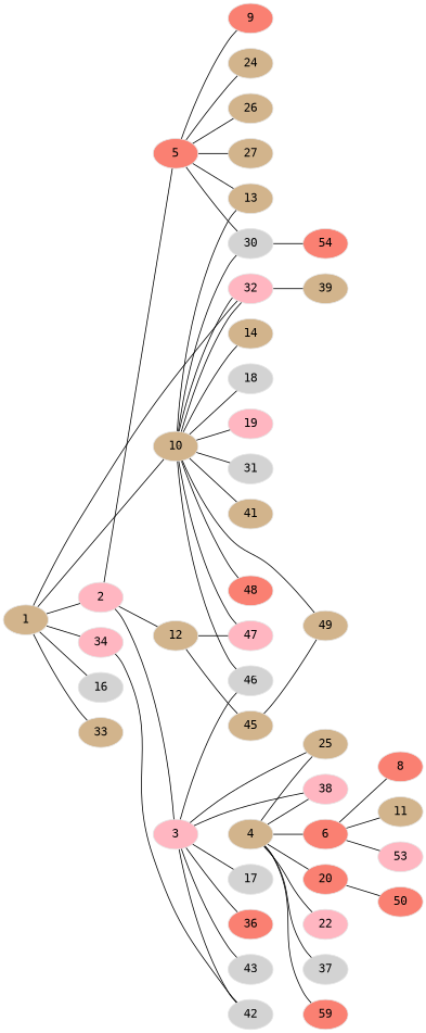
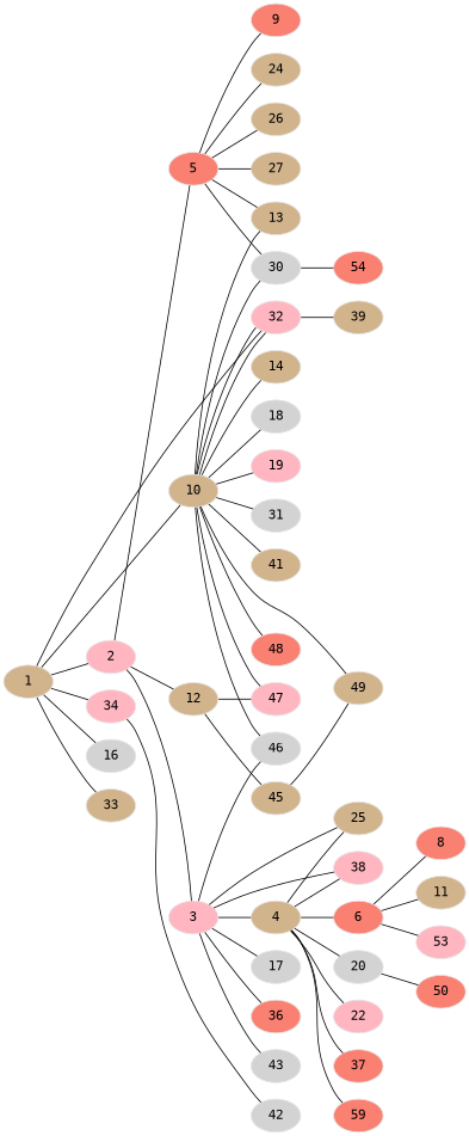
  graph {
    fontname="DejaVu Sans Mono"
    rankdir=LR
    node [color=gray90 fillcolor=tan fontname="DejaVu Sans Mono" style=filled]
    edge [fontname="DejaVu Sans Mono"]
    1 [super="+29"]
    2 [fillcolor=lightpink super="+28"]
    10 [super="+44"]
    16 [fillcolor=lightgrey]
    32 [fillcolor=lightpink]
    33
    34 [fillcolor=lightpink]
    3 [fillcolor=lightpink super="+60"]
    5 [fillcolor=salmon super="+15"]
    12 [super="+56"]
    46 [fillcolor=lightgrey super="+52"]
    13
    30 [fillcolor=lightgrey super="+40"]
    14
    18 [fillcolor=lightgrey]
    19 [fillcolor=lightpink]
    31 [fillcolor=lightgrey]
    41
    47 [fillcolor=lightpink]
    48 [fillcolor=salmon]
    49
    39
    42 [fillcolor=lightgrey]
    4 [super="+7"]
    17 [fillcolor=lightgrey super="+35"]
    25
    36 [fillcolor=salmon]
    38 [fillcolor=lightpink super="+57"]
    43 [fillcolor=lightgrey]
    9 [fillcolor=salmon]
    24
    26
    27
    45 [super="+55"]
    6 [fillcolor=salmon super="+23"]
-   20 [fillcolor=salmon]
+   20 [fillcolor=lightgrey]
    22 [fillcolor=lightpink]
-   37 [fillcolor=lightgrey]
+   37 [fillcolor=salmon]
    59 [fillcolor=salmon]
    8 [fillcolor=salmon]
    11 [super="+58"]
    53 [fillcolor=lightpink]
    50 [fillcolor=salmon super="+51"]
    54 [fillcolor=salmon]
    1 -- 2
    1 -- 10
    1 -- 16
    1 -- 32
    1 -- 33
    1 -- 34
    2 -- 3
    2 -- 5
    2 -- 12
    10 -- 32
    10 -- 32
    10 -- 46
    10 -- 13
    10 -- 30
    10 -- 14
    10 -- 18
    10 -- 19
    10 -- 31
    10 -- 41
    10 -- 47
    10 -- 48
    10 -- 49
    32 -- 39
    34 -- 42
    3 -- 46
-   3 -- 42
+   3 -- 4
    3 -- 17
    3 -- 25
    3 -- 36
    3 -- 38
    3 -- 43
    5 -- 13
    5 -- 30
    5 -- 9
    5 -- 24
    5 -- 26
    5 -- 27
    12 -- 47
    12 -- 45
    30 -- 54
    4 -- 25
    4 -- 38
    4 -- 6
    4 -- 20
    4 -- 22
    4 -- 37
    4 -- 59
    45 -- 49
    6 -- 8
    6 -- 11
    6 -- 53
    20 -- 50
  }
